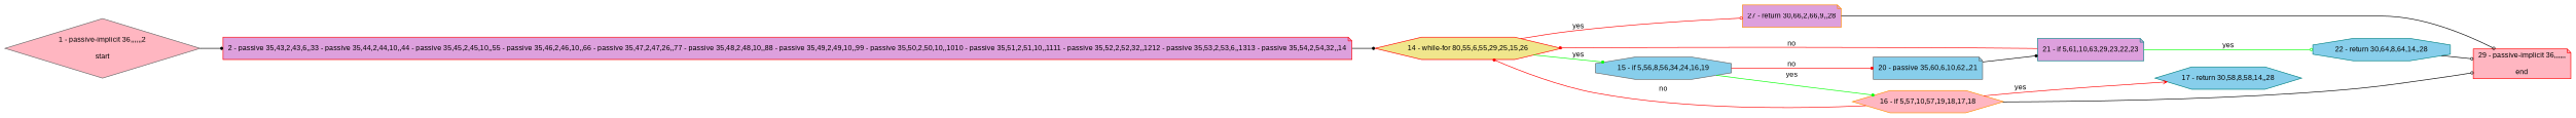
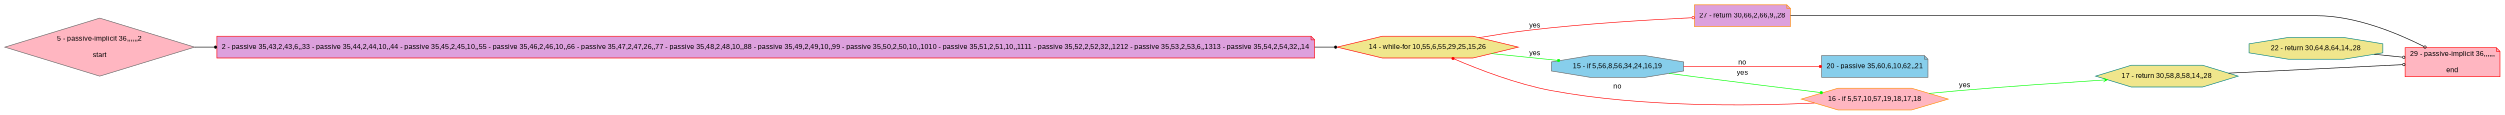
  digraph {
    bgcolor=white
    compound=true
    fillcolor="#FFFFCC"
    fontname=Arial
    fontsize=12
    pack=true
    packmode=clust
    rankdir=LR
    style="rounded,filled"
    node [color=red compound=true fillcolor=plum fixedsize=false fontname=Arial fontsize=12 node_initialized=no shape=note style=filled]
    edge [arrowhead=dot arrowsize=0.5 arrowtail=none color="#000000" compound=true dir=forward fontcolor=black fontname=Arial fontsize=12]
    n1 [label="2 - passive 35,43,2,43,6,,33 - passive 35,44,2,44,10,,44 - passive 35,45,2,45,10,,55 - passive 35,46,2,46,10,,66 - passive 35,47,2,47,26,,77 - passive 35,48,2,48,10,,88 - passive 35,49,2,49,10,,99 - passive 35,50,2,50,10,,1010 - passive 35,51,2,51,10,,1111 - passive 35,52,2,52,32,,1212 - passive 35,53,2,53,6,,1313 - passive 35,54,2,54,32,,14"]
-   n2 [fillcolor=khaki label="14 - while-for 80,55,6,55,29,25,15,26" shape=hexagon]
+   n2 [fillcolor=khaki label="14 - while-for 10,55,6,55,29,25,15,26" shape=hexagon]
    n3 [color=gray40 fillcolor=skyblue label="15 - if 5,56,8,56,34,24,16,19" shape=octagon]
    n4 [color=darkorange label="27 - return 30,66,2,66,9,,28"]
-   n5 [color=gray40 fillcolor=lightpink label="1 - passive-implicit 36,,,,,,2\n\nstart" shape=diamond]
+   n5 [color=gray40 fillcolor=lightpink label="5 - passive-implicit 36,,,,,,2\n\nstart" shape=diamond]
    n6 [color=darkorange fillcolor=lightpink label="16 - if 5,57,10,57,19,18,17,18" shape=hexagon]
    n7 [color=gray40 fillcolor=skyblue label="20 - passive 35,60,6,10,62,,21"]
    n8 [fillcolor=lightpink label="29 - passive-implicit 36,,,,,,\n\nend"]
-   n9 [color=teal fillcolor=skyblue label="17 - return 30,58,8,58,14,,28" shape=hexagon]
-   n10 [color=teal label="21 - if 5,61,10,63,29,23,22,23"]
-   n11 [color=teal fillcolor=skyblue label="22 - return 30,64,8,64,14,,28" shape=octagon]
+   n9 [color=teal fillcolor=khaki label="17 - return 30,58,8,58,14,,28" shape=hexagon]
+   n11 [color=teal fillcolor=khaki label="22 - return 30,64,8,64,14,,28" shape=octagon]
    n1 -> n2
    n2 -> n3 [color="#00ff00" label=yes]
    n2 -> n4 [arrowhead=odot color="#ff0000" label=yes]
    n3 -> n6 [color="#00ff00" label=yes]
    n3 -> n7 [color="#ff0000" label=no]
    n4 -> n8 [arrowhead=odot]
    n5 -> n1
    n6 -> n2 [color="#ff0000" label=no]
-   n6 -> n9 [arrowhead=vee color="#ff0000" label=yes]
-   n7 -> n10
-   n6 -> n8 [arrowhead=odot]
-   n10 -> n2 [color="#ff0000" label=no]
-   n10 -> n11 [arrowhead=odot color="#00ff00" label=yes]
+   n6 -> n9 [arrowhead=vee color="#00ff00" label=yes]
+   n9 -> n8 [arrowhead=odot]
    n11 -> n8 [arrowhead=odot]
  }
